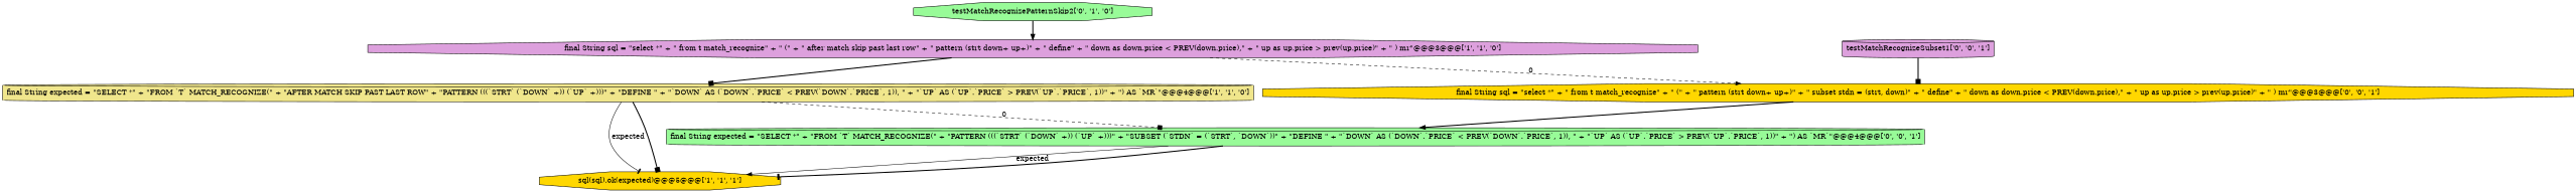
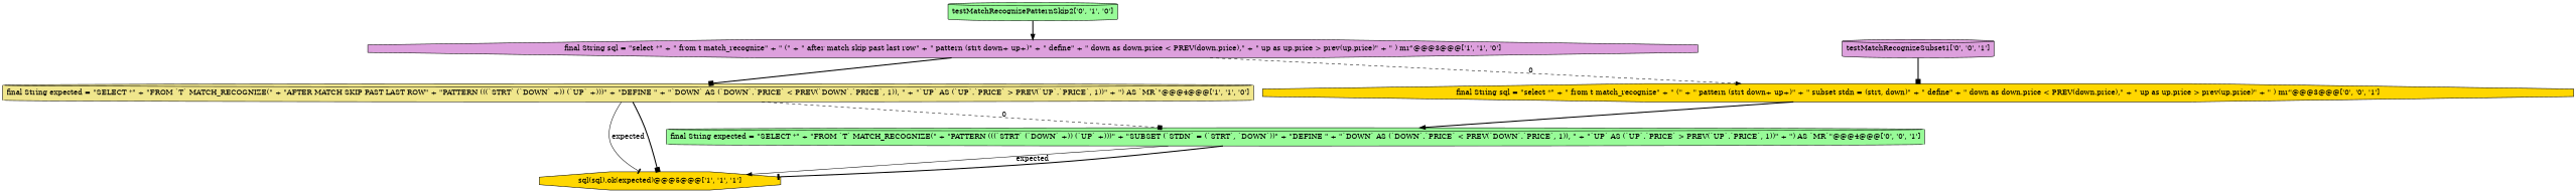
  digraph {
    node [fillcolor=gold shape=cylinder style=filled]
    edge [arrowhead=box style=bold]
    n1 [label="sql(sql).ok(expected)@@@5@@@['1', '1', '1']" shape=octagon]
    n2 [fillcolor=khaki label="final String expected = \"SELECT *\" + \"FROM `T` MATCH_RECOGNIZE(\" + \"AFTER MATCH SKIP PAST LAST ROW\" + \"PATTERN (((`STRT` (`DOWN` +)) (`UP` +)))\" + \"DEFINE \" + \"`DOWN` AS (`DOWN`.`PRICE` < PREV(`DOWN`.`PRICE`, 1)), \" + \"`UP` AS (`UP`.`PRICE` > PREV(`UP`.`PRICE`, 1))\" + \") AS `MR`\"@@@4@@@['1', '1', '0']"]
    n3 [fillcolor=palegreen label="final String expected = \"SELECT *\" + \"FROM `T` MATCH_RECOGNIZE(\" + \"PATTERN (((`STRT` (`DOWN` +)) (`UP` +)))\" + \"SUBSET (`STDN` = (`STRT`, `DOWN`))\" + \"DEFINE \" + \"`DOWN` AS (`DOWN`.`PRICE` < PREV(`DOWN`.`PRICE`, 1)), \" + \"`UP` AS (`UP`.`PRICE` > PREV(`UP`.`PRICE`, 1))\" + \") AS `MR`\"@@@4@@@['0', '0', '1']"]
    n4 [label="final String sql = \"select *\" + \" from t match_recognize\" + \" (\" + \" pattern (strt down+ up+)\" + \" subset stdn = (strt, down)\" + \" define\" + \" down as down.price < PREV(down.price),\" + \" up as up.price > prev(up.price)\" + \" ) mr\"@@@3@@@['0', '0', '1']" shape=octagon]
    n5 [fillcolor=plum label="final String sql = \"select *\" + \" from t match_recognize\" + \" (\" + \" after match skip past last row\" + \" pattern (strt down+ up+)\" + \" define\" + \" down as down.price < PREV(down.price),\" + \" up as up.price > prev(up.price)\" + \" ) mr\"@@@3@@@['1', '1', '0']" shape=octagon]
    n6 [fillcolor=plum label="testMatchRecognizeSubset1['0', '0', '1']"]
-   n7 [fillcolor=palegreen label="testMatchRecognizePatternSkip2['0', '1', '0']" shape=octagon]
+   n7 [fillcolor=palegreen label="testMatchRecognizePatternSkip2['0', '1', '0']"]
    n2 -> n1 [arrowhead=tee label=expected style=solid]
    n2 -> n1
    n2 -> n3 [label=0 style=dashed]
    n3 -> n1 [arrowhead=normal label=expected style=solid]
    n3 -> n1 [arrowhead=tee]
    n4 -> n3 [arrowhead=normal]
    n5 -> n2
    n5 -> n4 [arrowhead=normal label=0 style=dashed]
    n6 -> n4
    n7 -> n5 [arrowhead=normal]
  }
